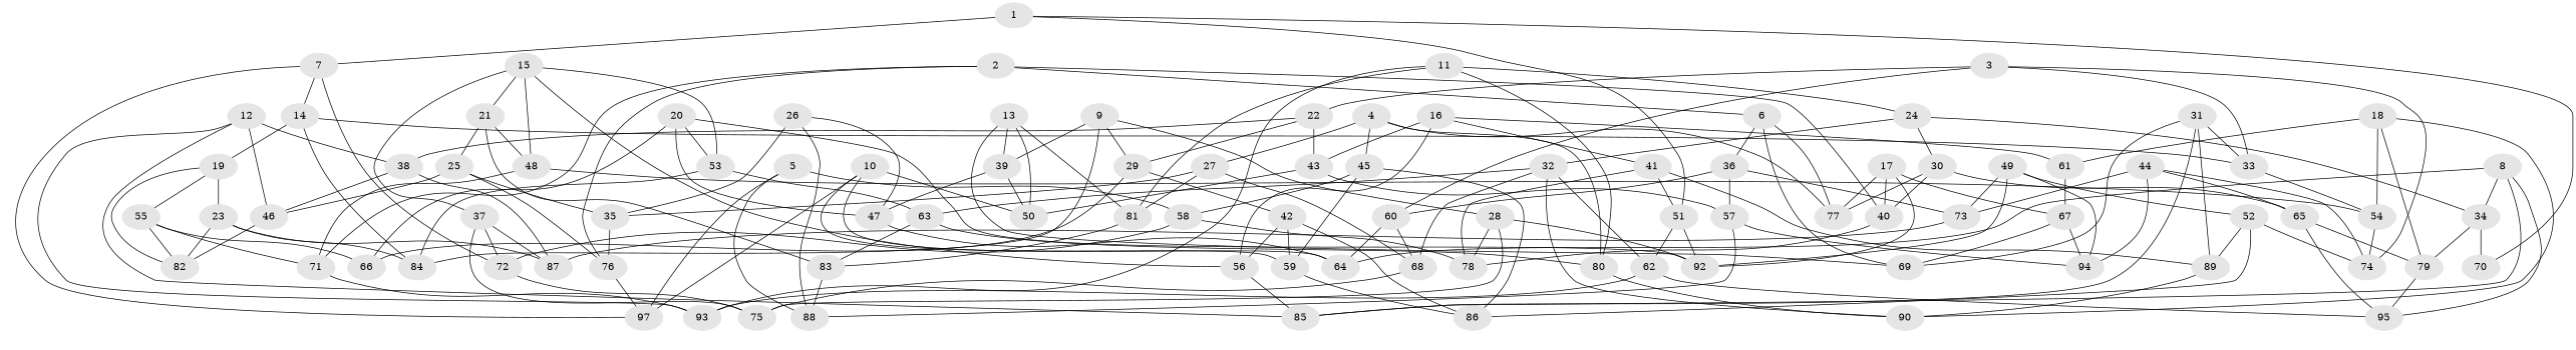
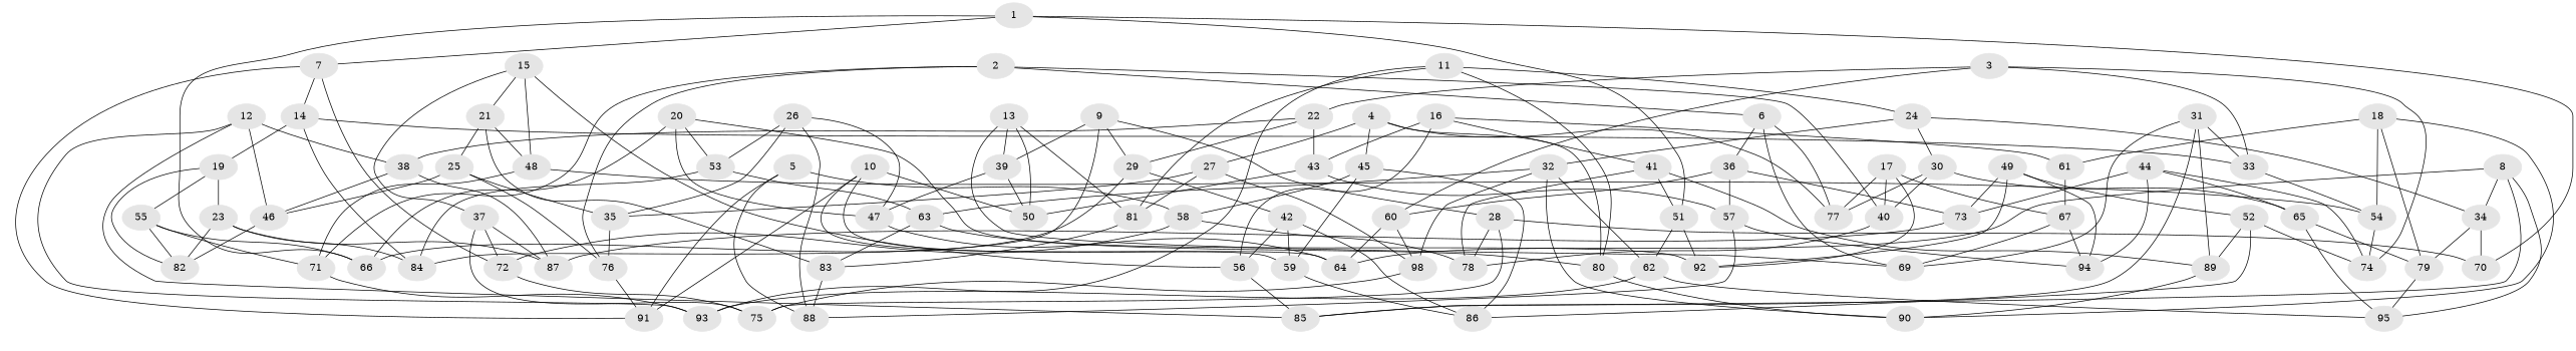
  graph {
    node [color=gray90 style=filled]
    1
    7
    51
    66
    70
-   91 [label=97]
+   91
    14
    72
    62
    92
    2
    6
    40
    71
    76
    77
    36
    69
    78
    93
    3
    22
    33
    60
    74
    29
    38
    43
    54
    64
-   68
+   68 [label=98]
    4
    27
    45
    80
    81
    35
    58
    59
    86
    90
    5
    88
    95
    57
    73
    84
    19
    75
    8
    34
    85
    79
    9
    28
    39
    42
    50
    47
    10
    11
    24
    30
    32
    83
    12
    46
    87
    82
    13
    23
    55
    15
    21
    37
    48
    56
    25
    16
    41
    61
    89
    67
    17
    94
    18
    20
    53
    63
    65
    26
    31
    44
    49
    52
    1 -- 7
    1 -- 51
+   1 -- 66
    1 -- 70
    7 -- 91
    7 -- 14
    7 -- 72
    51 -- 62
    51 -- 92
    14 -- 33
    14 -- 84
    14 -- 19
    72 -- 75
    62 -- 93
    62 -- 95
    2 -- 6
    2 -- 40
    2 -- 71
    2 -- 76
    6 -- 77
    6 -- 36
    6 -- 69
    40 -- 78
    71 -- 93
    76 -- 91
    36 -- 60
    36 -- 57
    36 -- 73
    3 -- 22
    3 -- 33
    3 -- 60
    3 -- 74
    22 -- 29
    22 -- 38
    22 -- 43
    33 -- 54
    60 -- 64
    60 -- 68
    29 -- 66
    29 -- 42
    38 -- 46
    38 -- 87
    43 -- 57
    43 -- 50
    54 -- 74
    68 -- 75
    4 -- 77
    4 -- 27
    4 -- 45
    4 -- 80
    27 -- 68
    27 -- 81
    27 -- 35
    45 -- 58
    45 -- 59
    45 -- 86
    80 -- 90
    81 -- 83
    35 -- 76
    58 -- 72
    58 -- 78
    59 -- 86
    5 -- 91
    5 -- 58
    5 -- 88
    57 -- 88
    57 -- 94
    73 -- 87
    19 -- 82
    19 -- 23
    19 -- 55
    8 -- 64
    8 -- 95
    8 -- 34
    8 -- 85
    34 -- 70
    34 -- 79
    79 -- 95
    9 -- 29
    9 -- 84
    9 -- 28
    9 -- 39
-   28 -- 92
+   28 -- 70
    28 -- 78
    28 -- 75
    39 -- 50
    39 -- 47
    42 -- 59
    42 -- 86
    42 -- 56
    47 -- 64
    10 -- 91
    10 -- 64
    10 -- 59
    10 -- 50
    11 -- 93
    11 -- 80
    11 -- 81
    11 -- 24
    24 -- 34
    24 -- 30
    24 -- 32
    30 -- 40
    30 -- 77
    30 -- 65
    32 -- 62
    32 -- 68
    32 -- 90
    32 -- 63
    83 -- 88
    12 -- 93
    12 -- 38
    12 -- 85
    12 -- 46
    46 -- 82
    13 -- 69
    13 -- 81
    13 -- 39
    13 -- 50
    23 -- 84
    23 -- 87
    23 -- 82
    55 -- 66
    55 -- 71
    55 -- 82
    15 -- 21
    15 -- 37
    15 -- 48
    15 -- 56
    21 -- 83
    21 -- 48
    21 -- 25
    37 -- 72
    37 -- 75
    37 -- 87
    48 -- 71
    48 -- 54
    56 -- 85
    25 -- 76
    25 -- 35
    25 -- 46
    16 -- 43
    16 -- 56
    16 -- 41
    16 -- 61
    41 -- 51
    41 -- 78
    41 -- 89
    61 -- 67
    89 -- 90
    67 -- 69
    67 -- 94
    17 -- 92
    17 -- 40
    17 -- 77
    17 -- 67
    18 -- 54
    18 -- 90
    18 -- 79
    18 -- 61
    20 -- 66
    20 -- 92
    20 -- 47
    20 -- 53
    53 -- 84
    53 -- 63
    63 -- 80
    63 -- 83
    65 -- 95
    65 -- 79
    26 -- 35
    26 -- 88
    26 -- 47
-   15 -- 53
+   26 -- 53
    31 -- 69
    31 -- 33
    31 -- 85
    31 -- 89
    44 -- 74
    44 -- 73
    44 -- 94
    44 -- 65
    49 -- 92
    49 -- 73
    49 -- 94
    49 -- 52
    52 -- 74
    52 -- 86
    52 -- 89
  }
